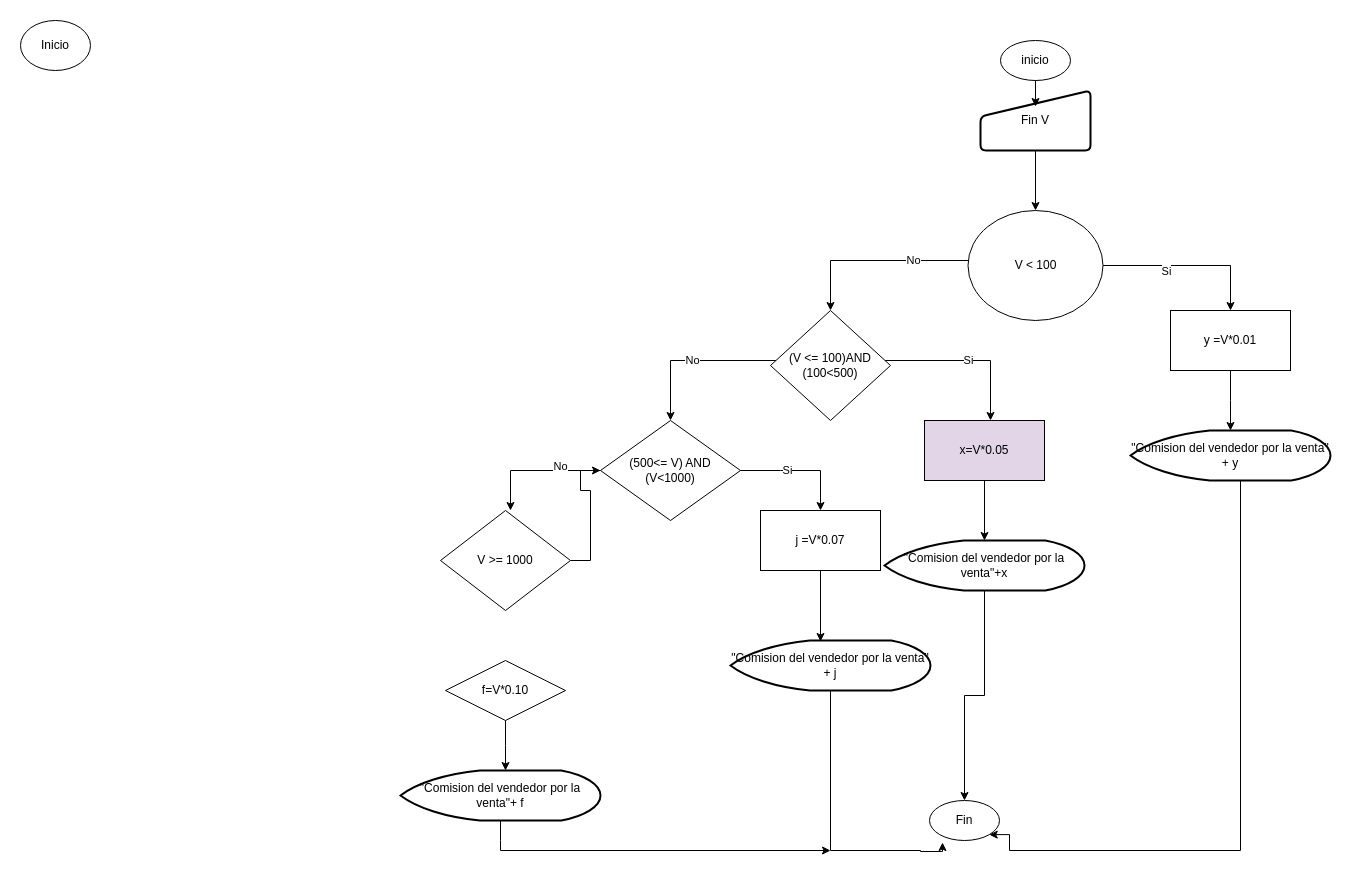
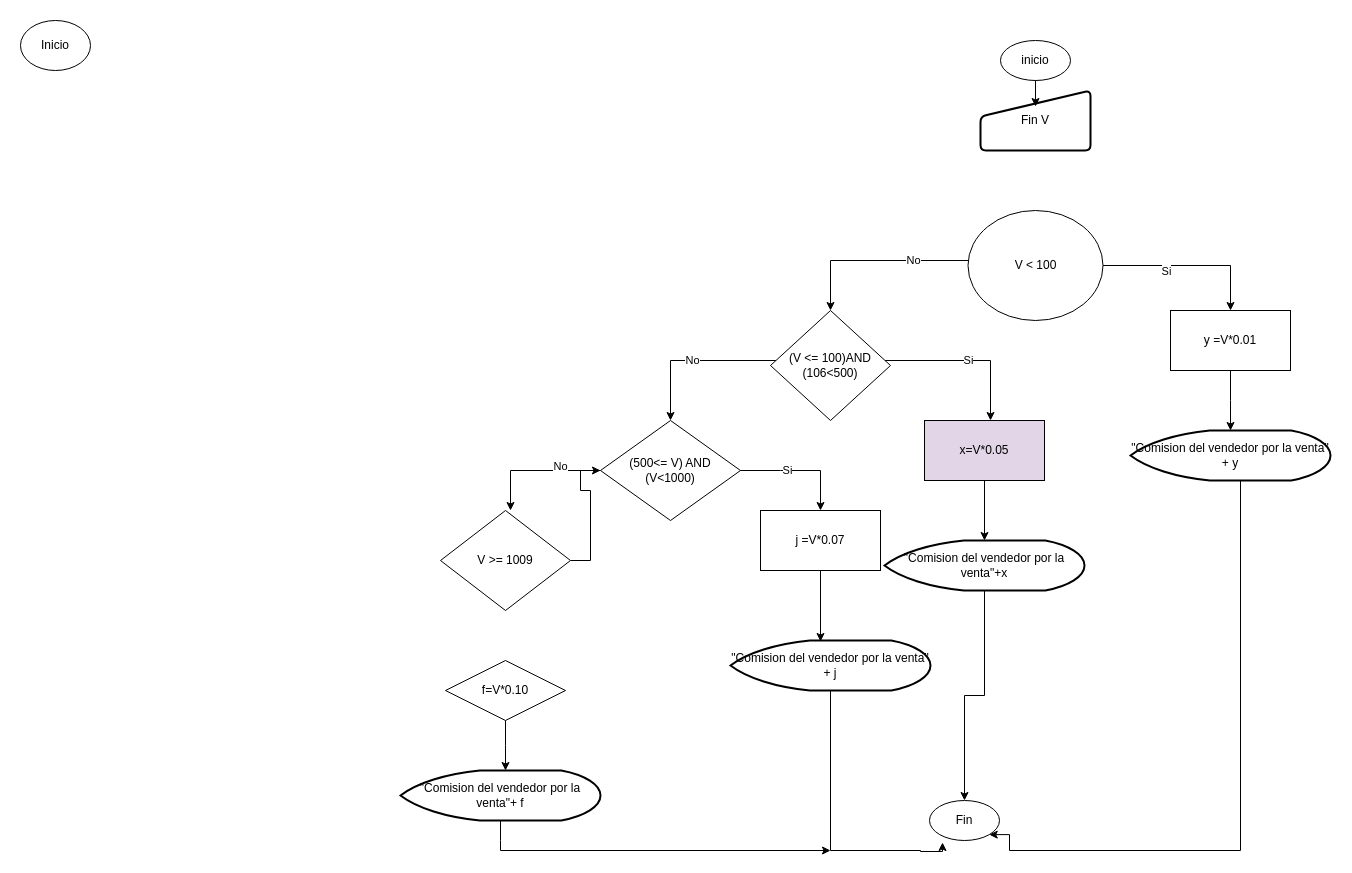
  <mxCell id="0" />
  <mxCell id="1" parent="0" />
  <mxCell id="2" value="Inicio" style="ellipse;whiteSpace=wrap;html=1;" vertex="1" parent="1"><mxGeometry x="20" y="20" width="70" height="50" as="geometry" /></mxCell>
- <mxCell id="3" style="edgeStyle=orthogonalEdgeStyle;rounded=0;orthogonalLoop=1;jettySize=auto;html=1;entryX=0.5;entryY=0;entryDx=0;entryDy=0;" edge="1" parent="1" source="4" target="9"><mxGeometry relative="1" as="geometry"><mxPoint x="1035" y="200" as="targetPoint" /></mxGeometry></mxCell>
  <mxCell id="4" value="Fin V" style="html=1;strokeWidth=2;shape=manualInput;whiteSpace=wrap;rounded=1;size=26;arcSize=11;" vertex="1" parent="1"><mxGeometry x="980" y="90" width="110" height="60" as="geometry" /></mxCell>
  <mxCell id="5" style="edgeStyle=orthogonalEdgeStyle;rounded=0;orthogonalLoop=1;jettySize=auto;html=1;" edge="1" parent="1" source="9"><mxGeometry relative="1" as="geometry"><mxPoint x="1230" y="310" as="targetPoint" /><Array as="points"><mxPoint x="1170" y="265" /><mxPoint x="1170" y="265" /></Array></mxGeometry></mxCell>
  <mxCell id="6" value="Si" style="edgeLabel;html=1;align=center;verticalAlign=middle;resizable=0;points=[];" vertex="1" connectable="0" parent="5"><mxGeometry x="-0.273" y="-5" relative="1" as="geometry"><mxPoint as="offset" /></mxGeometry></mxCell>
  <mxCell id="7" style="edgeStyle=orthogonalEdgeStyle;rounded=0;orthogonalLoop=1;jettySize=auto;html=1;" edge="1" parent="1" source="9"><mxGeometry relative="1" as="geometry"><mxPoint x="830" y="310" as="targetPoint" /><Array as="points"><mxPoint x="830" y="260" /></Array></mxGeometry></mxCell>
  <mxCell id="8" value="No" style="edgeLabel;html=1;align=center;verticalAlign=middle;resizable=0;points=[];" vertex="1" connectable="0" parent="7"><mxGeometry x="-0.41" y="-1" relative="1" as="geometry"><mxPoint as="offset" /></mxGeometry></mxCell>
  <mxCell id="9" value="V &amp;lt; 100" style="ellipse;whiteSpace=wrap;html=1;" vertex="1" parent="1"><mxGeometry x="967.5" y="210" width="135" height="110" as="geometry" /></mxCell>
  <mxCell id="10" style="edgeStyle=orthogonalEdgeStyle;rounded=0;orthogonalLoop=1;jettySize=auto;html=1;" edge="1" parent="1" source="11"><mxGeometry relative="1" as="geometry"><mxPoint x="1230" y="430" as="targetPoint" /></mxGeometry></mxCell>
  <mxCell id="11" value="y =V*0.01" style="rounded=0;whiteSpace=wrap;html=1;" vertex="1" parent="1"><mxGeometry x="1170" y="310" width="120" height="60" as="geometry" /></mxCell>
  <mxCell id="12" style="edgeStyle=orthogonalEdgeStyle;rounded=0;orthogonalLoop=1;jettySize=auto;html=1;entryX=1;entryY=1;entryDx=0;entryDy=0;" edge="1" parent="1" source="13" target="38"><mxGeometry relative="1" as="geometry"><mxPoint x="1230" y="850" as="targetPoint" /><Array as="points"><mxPoint x="1240" y="850" /><mxPoint x="1009" y="850" /></Array></mxGeometry></mxCell>
  <mxCell id="13" value="&quot;Comision del vendedor por la venta&quot; + y" style="strokeWidth=2;html=1;shape=mxgraph.flowchart.display;whiteSpace=wrap;" vertex="1" parent="1"><mxGeometry x="1130" y="430" width="200" height="50" as="geometry" /></mxCell>
  <mxCell id="14" value="Si" style="edgeStyle=orthogonalEdgeStyle;rounded=0;orthogonalLoop=1;jettySize=auto;html=1;" edge="1" parent="1" source="16"><mxGeometry relative="1" as="geometry"><mxPoint x="990" y="420" as="targetPoint" /><Array as="points"><mxPoint x="990" y="360" /></Array></mxGeometry></mxCell>
  <mxCell id="15" value="No" style="edgeStyle=orthogonalEdgeStyle;rounded=0;orthogonalLoop=1;jettySize=auto;html=1;" edge="1" parent="1" source="16"><mxGeometry relative="1" as="geometry"><mxPoint x="670" y="420" as="targetPoint" /><Array as="points"><mxPoint x="670" y="360" /></Array></mxGeometry></mxCell>
- <mxCell id="16" value="(V &amp;lt;= 100)AND (100&amp;lt;500)" style="rhombus;whiteSpace=wrap;html=1;" vertex="1" parent="1"><mxGeometry x="770" y="310" width="120" height="110" as="geometry" /></mxCell>
+ <mxCell id="16" value="(V &amp;lt;= 100)AND (106&amp;lt;500)" style="rhombus;whiteSpace=wrap;html=1;" vertex="1" parent="1"><mxGeometry x="770" y="310" width="120" height="110" as="geometry" /></mxCell>
  <mxCell id="17" style="edgeStyle=orthogonalEdgeStyle;rounded=0;orthogonalLoop=1;jettySize=auto;html=1;entryX=0.5;entryY=0;entryDx=0;entryDy=0;entryPerimeter=0;" edge="1" parent="1" source="18" target="20"><mxGeometry relative="1" as="geometry" /></mxCell>
  <mxCell id="18" value="x=V*0.05" style="rounded=0;whiteSpace=wrap;html=1;fillColor=#e1d5e7;" vertex="1" parent="1"><mxGeometry x="924" y="420" width="120" height="60" as="geometry" /></mxCell>
  <mxCell id="19" style="edgeStyle=orthogonalEdgeStyle;rounded=0;orthogonalLoop=1;jettySize=auto;html=1;entryX=0.5;entryY=0;entryDx=0;entryDy=0;" edge="1" parent="1" source="20" target="38"><mxGeometry relative="1" as="geometry"><mxPoint x="984" y="750" as="targetPoint" /></mxGeometry></mxCell>
  <mxCell id="20" value="&quot;Comision del vendedor por la venta&quot;+x" style="strokeWidth=2;html=1;shape=mxgraph.flowchart.display;whiteSpace=wrap;" vertex="1" parent="1"><mxGeometry x="884" y="540" width="200" height="50" as="geometry" /></mxCell>
  <mxCell id="21" style="edgeStyle=orthogonalEdgeStyle;rounded=0;orthogonalLoop=1;jettySize=auto;html=1;" edge="1" parent="1" source="25"><mxGeometry relative="1" as="geometry"><mxPoint x="820" y="510" as="targetPoint" /><Array as="points"><mxPoint x="780" y="470" /><mxPoint x="780" y="470" /></Array></mxGeometry></mxCell>
  <mxCell id="22" value="Si" style="edgeLabel;html=1;align=center;verticalAlign=middle;resizable=0;points=[];" vertex="1" connectable="0" parent="21"><mxGeometry x="-0.233" y="1" relative="1" as="geometry"><mxPoint as="offset" /></mxGeometry></mxCell>
  <mxCell id="23" style="edgeStyle=orthogonalEdgeStyle;rounded=0;orthogonalLoop=1;jettySize=auto;html=1;" edge="1" parent="1" source="25"><mxGeometry relative="1" as="geometry"><mxPoint x="510" y="510" as="targetPoint" /><Array as="points"><mxPoint x="560" y="470" /><mxPoint x="560" y="470" /></Array></mxGeometry></mxCell>
  <mxCell id="24" value="No" style="edgeLabel;html=1;align=center;verticalAlign=middle;resizable=0;points=[];" vertex="1" connectable="0" parent="23"><mxGeometry x="-0.369" y="-5" relative="1" as="geometry"><mxPoint as="offset" /></mxGeometry></mxCell>
  <mxCell id="25" value="(500&amp;lt;= V) AND &lt;br&gt;(V&amp;lt;1000)" style="rhombus;whiteSpace=wrap;html=1;" vertex="1" parent="1"><mxGeometry x="600" y="420" width="140" height="100" as="geometry" /></mxCell>
  <mxCell id="26" style="edgeStyle=orthogonalEdgeStyle;rounded=0;orthogonalLoop=1;jettySize=auto;html=1;entryX=0.45;entryY=0.02;entryDx=0;entryDy=0;entryPerimeter=0;" edge="1" parent="1" source="27" target="35"><mxGeometry relative="1" as="geometry" /></mxCell>
  <mxCell id="27" value="j =V*0.07" style="rounded=0;whiteSpace=wrap;html=1;" vertex="1" parent="1"><mxGeometry x="760" y="510" width="120" height="60" as="geometry" /></mxCell>
  <mxCell id="28" style="edgeStyle=orthogonalEdgeStyle;rounded=0;orthogonalLoop=1;jettySize=auto;html=1;" edge="1" parent="1" source="29"><mxGeometry relative="1" as="geometry"><mxPoint x="830" y="850" as="targetPoint" /><Array as="points"><mxPoint x="500" y="840" /><mxPoint x="500" y="840" /></Array></mxGeometry></mxCell>
  <mxCell id="29" value="&quot;Comision del vendedor por la venta&quot;+ f" style="strokeWidth=2;html=1;shape=mxgraph.flowchart.display;whiteSpace=wrap;" vertex="1" parent="1"><mxGeometry x="400" y="770" width="200" height="50" as="geometry" /></mxCell>
  <mxCell id="30" style="edgeStyle=orthogonalEdgeStyle;rounded=0;orthogonalLoop=1;jettySize=auto;html=1;" edge="1" parent="1" source="31" target="25"><mxGeometry relative="1" as="geometry" /></mxCell>
- <mxCell id="31" value="V &amp;gt;= 1000" style="rhombus;whiteSpace=wrap;html=1;" vertex="1" parent="1"><mxGeometry x="440" y="510" width="130" height="100" as="geometry" /></mxCell>
+ <mxCell id="31" value="V &amp;gt;= 1009" style="rhombus;whiteSpace=wrap;html=1;" vertex="1" parent="1"><mxGeometry x="440" y="510" width="130" height="100" as="geometry" /></mxCell>
  <mxCell id="32" style="edgeStyle=orthogonalEdgeStyle;rounded=0;orthogonalLoop=1;jettySize=auto;html=1;" edge="1" parent="1" source="33"><mxGeometry relative="1" as="geometry"><mxPoint x="505" y="770" as="targetPoint" /></mxGeometry></mxCell>
  <mxCell id="33" value="f=V*0.10" style="rhombus;whiteSpace=wrap;html=1;" vertex="1" parent="1"><mxGeometry x="445" y="660" width="120" height="60" as="geometry" /></mxCell>
  <mxCell id="34" style="edgeStyle=orthogonalEdgeStyle;rounded=0;orthogonalLoop=1;jettySize=auto;html=1;entryX=0.186;entryY=1.05;entryDx=0;entryDy=0;entryPerimeter=0;" edge="1" parent="1" source="35" target="38"><mxGeometry relative="1" as="geometry"><mxPoint x="920" y="850" as="targetPoint" /><Array as="points"><mxPoint x="830" y="850" /><mxPoint x="920" y="850" /><mxPoint x="920" y="851" /></Array></mxGeometry></mxCell>
  <mxCell id="35" value="&quot;Comision del vendedor por la venta&quot; + j" style="strokeWidth=2;html=1;shape=mxgraph.flowchart.display;whiteSpace=wrap;" vertex="1" parent="1"><mxGeometry x="730" y="640" width="200" height="50" as="geometry" /></mxCell>
  <mxCell id="36" style="edgeStyle=orthogonalEdgeStyle;rounded=0;orthogonalLoop=1;jettySize=auto;html=1;entryX=0.5;entryY=0.267;entryDx=0;entryDy=0;entryPerimeter=0;" edge="1" parent="1" source="37" target="4"><mxGeometry relative="1" as="geometry" /></mxCell>
  <mxCell id="37" value="inicio" style="ellipse;whiteSpace=wrap;html=1;" vertex="1" parent="1"><mxGeometry x="1000" y="40" width="70" height="40" as="geometry" /></mxCell>
  <mxCell id="38" value="Fin" style="ellipse;whiteSpace=wrap;html=1;" vertex="1" parent="1"><mxGeometry x="929" y="800" width="70" height="40" as="geometry" /></mxCell>
